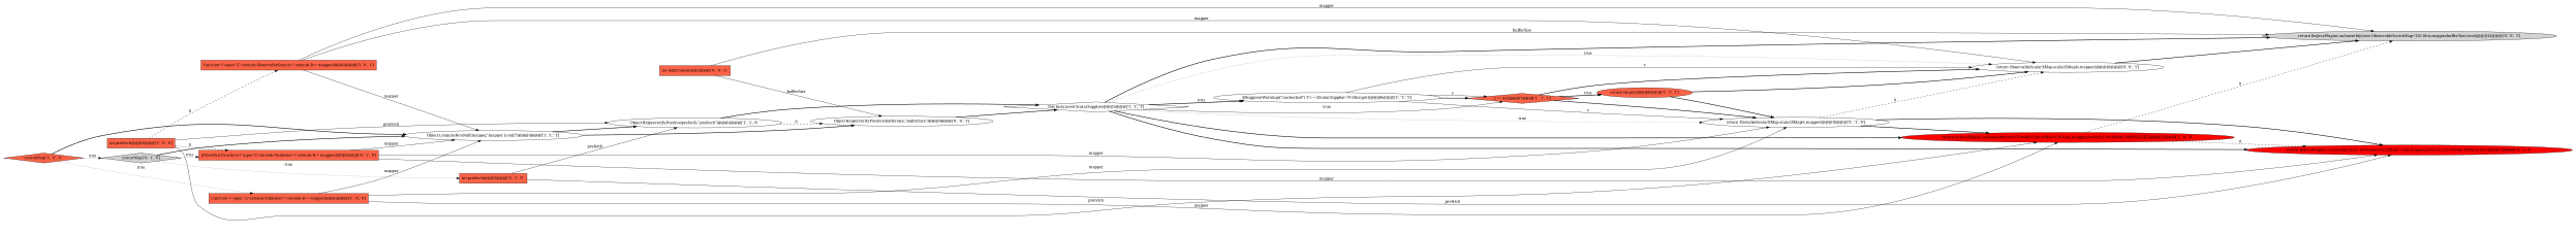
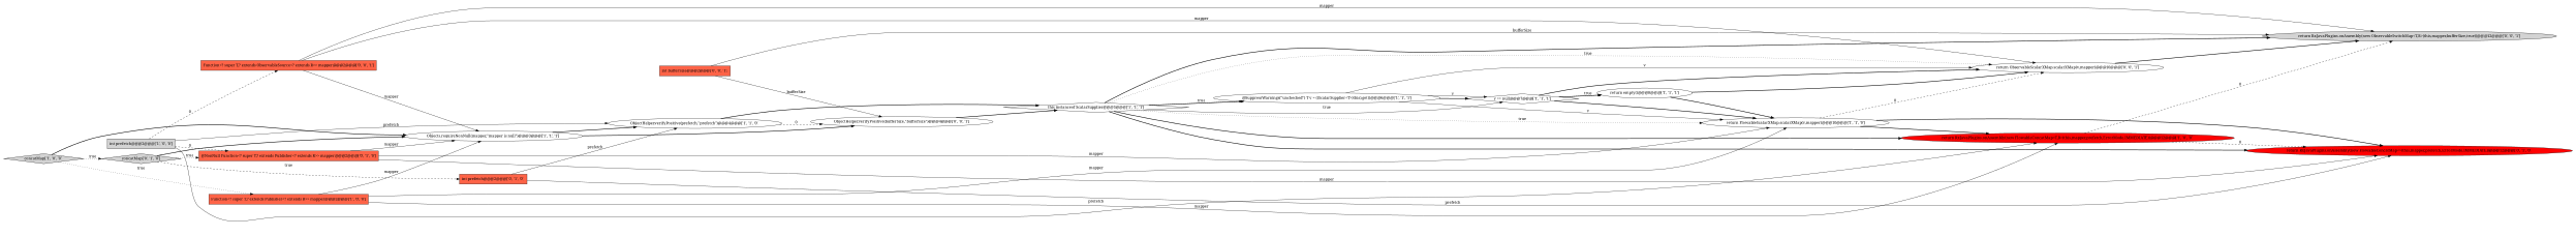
  digraph {
    fontname="Noto Serif"
    rankdir=LR
    node [fillcolor=white fontname="Noto Serif" shape=ellipse style=filled]
    edge [fontname="Noto Serif" style=solid]
    n1 [fillcolor=red label="return RxJavaPlugins.onAssembly(new FlowableConcatMap<>(this,mapper,prefetch,ErrorMode.IMMEDIATE))@@@12@@@['0', '1', '0']"]
    n2 [fillcolor=tomato label="Function<? super T,? extends ObservableSource<? extends R>> mapper@@@2@@@['0', '0', '1']" shape=box]
    n3 [label="return ObservableScalarXMap.scalarXMap(v,mapper)@@@10@@@['0', '0', '1']"]
    n4 [label="Objects.requireNonNull(mapper,\"mapper is null\")@@@3@@@['1', '1', '1']"]
    n5 [fillcolor=lightgray label="return RxJavaPlugins.onAssembly(new ObservableSwitchMap<T,R>(this,mapper,bufferSize,true))@@@12@@@['0', '0', '1']"]
    n6 [label="ObjectHelper.verifyPositive(prefetch,\"prefetch\")@@@4@@@['1', '1', '0']"]
    n7 [label="ObjectHelper.verifyPositive(bufferSize,\"bufferSize\")@@@4@@@['0', '0', '1']"]
    n8 [label="this instanceof ScalarSupplier@@@5@@@['1', '1', '1']" shape=diamond]
    n9 [fillcolor=red label="return RxJavaPlugins.onAssembly(new FlowableConcatMap<T,R>(this,mapper,prefetch,ErrorMode.IMMEDIATE))@@@12@@@['1', '0', '0']"]
    n10 [label="return FlowableScalarXMap.scalarXMap(v,mapper)@@@10@@@['1', '1', '0']"]
    n11 [label="@SuppressWarnings(\"unchecked\") T v = ((ScalarSupplier<T>)this).get()@@@6@@@['1', '1', '1']"]
-   n12 [fillcolor=tomato label="v == null@@@7@@@['1', '1', '1']" shape=diamond]
+   n12 [label="v == null@@@7@@@['1', '1', '1']" shape=diamond]
    n13 [fillcolor=tomato label="int bufferSize@@@2@@@['0', '0', '1']" shape=box]
    n14 [fillcolor=tomato label="Function<? super T,? extends Publisher<? extends R>> mapper@@@2@@@['1', '0', '0']" shape=box]
-   n15 [fillcolor=tomato label="int prefetch@@@2@@@['1', '0', '0']" shape=box]
+   n15 [fillcolor=lightgray label="int prefetch@@@2@@@['1', '0', '0']" shape=box]
    n16 [fillcolor=tomato label="@NonNull Function<? super T,? extends Publisher<? extends R>> mapper@@@2@@@['0', '1', '0']" shape=box]
-   n17 [fillcolor=tomato label="return empty()@@@8@@@['1', '1', '1']"]
-   n18 [fillcolor=tomato label="concatMap['1', '0', '0']" shape=diamond]
+   n17 [label="return empty()@@@8@@@['1', '1', '1']"]
+   n18 [fillcolor=lightgray label="concatMap['1', '0', '0']" shape=diamond]
    n19 [fillcolor=lightgray label="concatMap['0', '1', '0']" shape=diamond]
    n20 [fillcolor=tomato label="int prefetch@@@2@@@['0', '1', '0']" shape=box]
    n2 -> n3 [label=mapper]
    n2 -> n4 [label=mapper]
    n2 -> n5 [label=mapper]
    n3 -> n5 [style=bold]
    n4 -> n6 [style=bold]
    n4 -> n7 [style=bold]
    n6 -> n7 [label=0 style=dashed]
    n6 -> n8 [style=bold]
    n7 -> n8 [style=bold]
    n8 -> n1 [style=bold]
    n8 -> n3 [label=true style=dotted]
    n8 -> n5 [style=bold]
    n8 -> n9 [style=bold]
    n8 -> n10 [label=true style=dotted]
    n8 -> n11 [label=true style=dotted]
    n8 -> n11 [style=bold]
    n8 -> n12 [label=true]
    n9 -> n1 [label=0 style=dashed]
    n9 -> n5 [label=0 style=dashed]
    n10 -> n1 [style=bold]
    n10 -> n3 [label=0 style=dashed]
    n10 -> n9 [style=bold]
    n11 -> n3 [label=v]
    n11 -> n10 [label=v]
    n11 -> n12 [label=v]
    n11 -> n12 [style=bold]
    n12 -> n3 [style=bold]
    n12 -> n10 [style=bold]
    n12 -> n17 [style=bold]
    n12 -> n17 [label=true style=dotted]
    n13 -> n5 [label=bufferSize]
    n13 -> n7 [label=bufferSize]
    n14 -> n4 [label=mapper]
    n14 -> n9 [label=mapper]
    n14 -> n10 [label=mapper]
    n15 -> n2 [label=0 style=dashed]
    n15 -> n6 [label=prefetch]
    n15 -> n9 [label=prefetch]
    n15 -> n16 [label=0 style=dashed]
    n16 -> n1 [label=mapper]
    n16 -> n4 [label=mapper]
    n16 -> n10 [label=mapper]
    n17 -> n3 [style=bold]
    n17 -> n10 [style=bold]
    n18 -> n4 [style=bold]
    n18 -> n14 [label=true style=dotted]
    n18 -> n19 [label=true style=dotted]
    n19 -> n4 [style=bold]
    n19 -> n16 [label=true style=dotted]
-   n19 -> n20 [label=true style=dotted]
+   n19 -> n20 [label=true style=dashed]
    n20 -> n1 [label=prefetch]
    n20 -> n6 [label=prefetch]
  }
